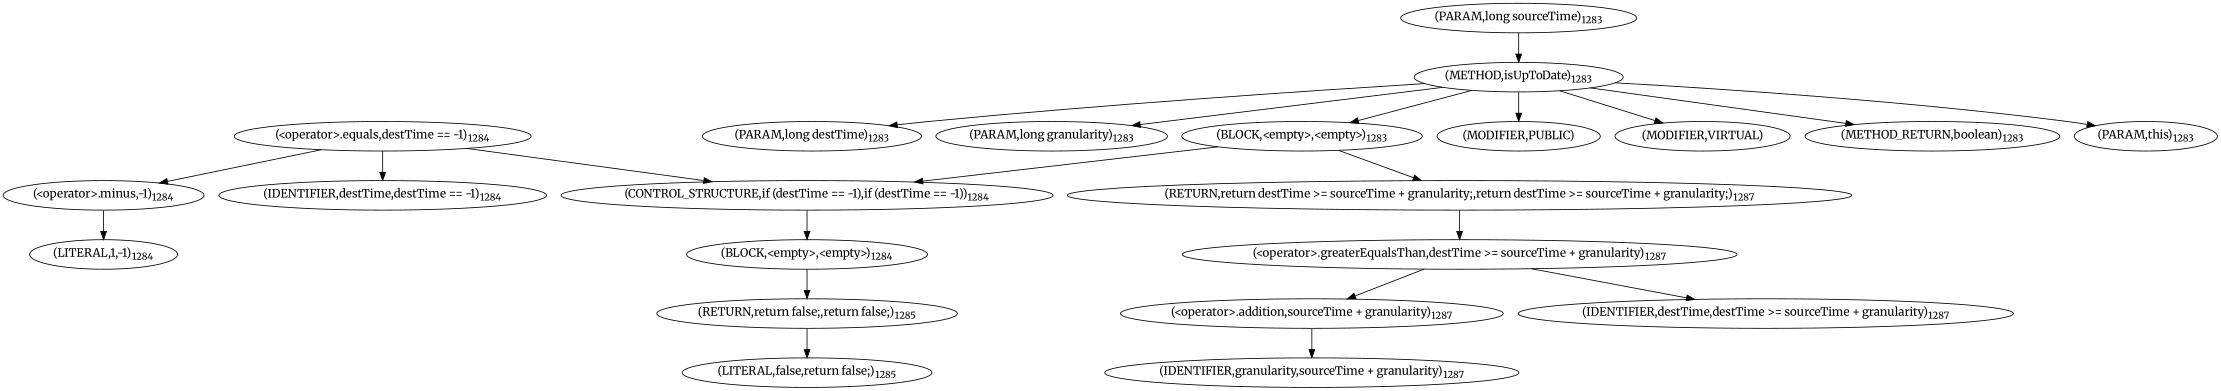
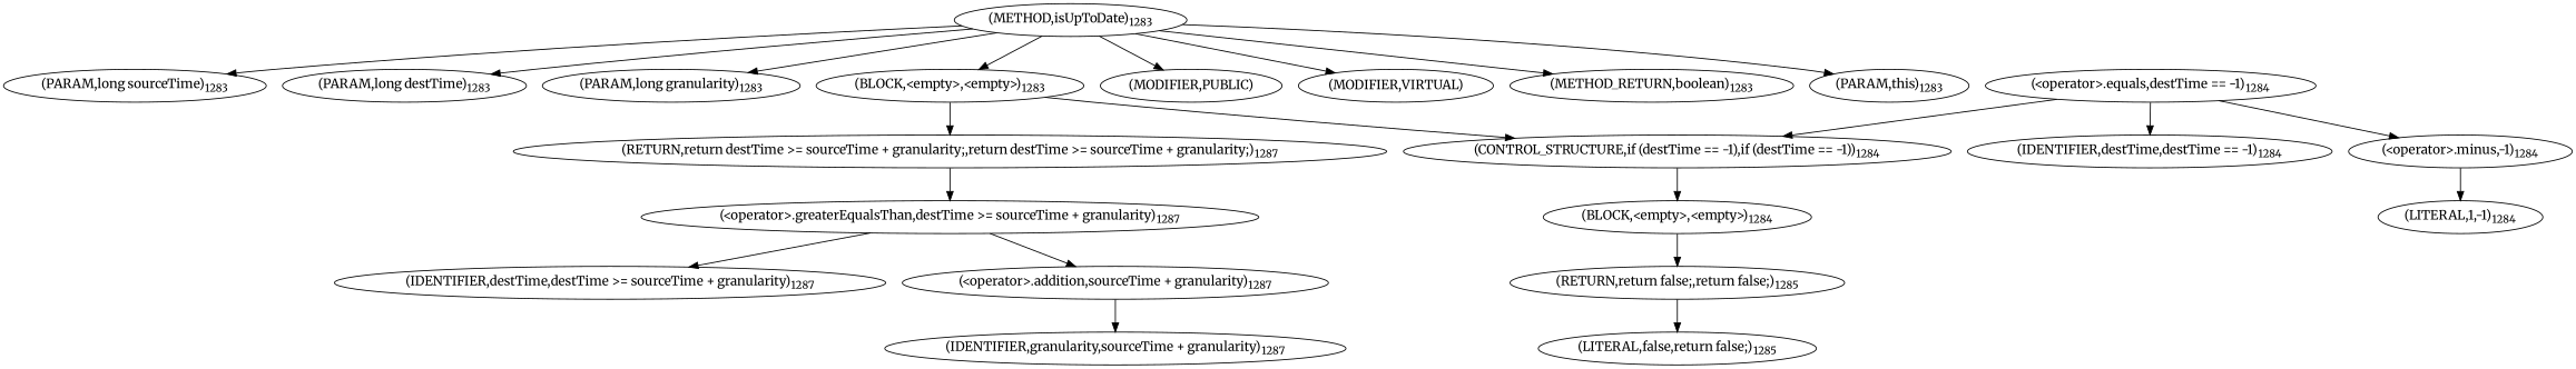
  digraph {
    fontname=Merriweather
    node [fontname=Merriweather]
    edge [fontname=Merriweather]
    n1 [label=<(METHOD,isUpToDate)<SUB>1283</SUB>>]
    n2 [label=<(PARAM,this)<SUB>1283</SUB>>]
    n3 [label=<(PARAM,long sourceTime)<SUB>1283</SUB>>]
    n4 [label=<(PARAM,long destTime)<SUB>1283</SUB>>]
    n5 [label=<(PARAM,long granularity)<SUB>1283</SUB>>]
    n6 [label=<(BLOCK,&lt;empty&gt;,&lt;empty&gt;)<SUB>1283</SUB>>]
    n7 [label=<(MODIFIER,PUBLIC)>]
    n8 [label=<(MODIFIER,VIRTUAL)>]
    n9 [label=<(METHOD_RETURN,boolean)<SUB>1283</SUB>>]
    n10 [label=<(CONTROL_STRUCTURE,if (destTime == -1),if (destTime == -1))<SUB>1284</SUB>>]
    n11 [label=<(RETURN,return destTime &gt;= sourceTime + granularity;,return destTime &gt;= sourceTime + granularity;)<SUB>1287</SUB>>]
    n12 [label=<(BLOCK,&lt;empty&gt;,&lt;empty&gt;)<SUB>1284</SUB>>]
    n13 [label=<(&lt;operator&gt;.greaterEqualsThan,destTime &gt;= sourceTime + granularity)<SUB>1287</SUB>>]
    n14 [label=<(&lt;operator&gt;.equals,destTime == -1)<SUB>1284</SUB>>]
    n15 [label=<(IDENTIFIER,destTime,destTime == -1)<SUB>1284</SUB>>]
    n16 [label=<(&lt;operator&gt;.minus,-1)<SUB>1284</SUB>>]
    n17 [label=<(RETURN,return false;,return false;)<SUB>1285</SUB>>]
    n18 [label=<(LITERAL,1,-1)<SUB>1284</SUB>>]
    n19 [label=<(LITERAL,false,return false;)<SUB>1285</SUB>>]
    n20 [label=<(IDENTIFIER,destTime,destTime &gt;= sourceTime + granularity)<SUB>1287</SUB>>]
    n21 [label=<(&lt;operator&gt;.addition,sourceTime + granularity)<SUB>1287</SUB>>]
    n22 [label=<(IDENTIFIER,granularity,sourceTime + granularity)<SUB>1287</SUB>>]
    n1 -> n2
-   n3 -> n1
+   n1 -> n3
    n1 -> n4
    n1 -> n5
    n1 -> n6
    n1 -> n7
    n1 -> n8
    n1 -> n9
    n6 -> n10
    n6 -> n11
    n10 -> n12
    n11 -> n13
    n12 -> n17
    n13 -> n20
    n13 -> n21
    n14 -> n10
    n14 -> n15
    n14 -> n16
    n16 -> n18
    n17 -> n19
    n21 -> n22
  }
